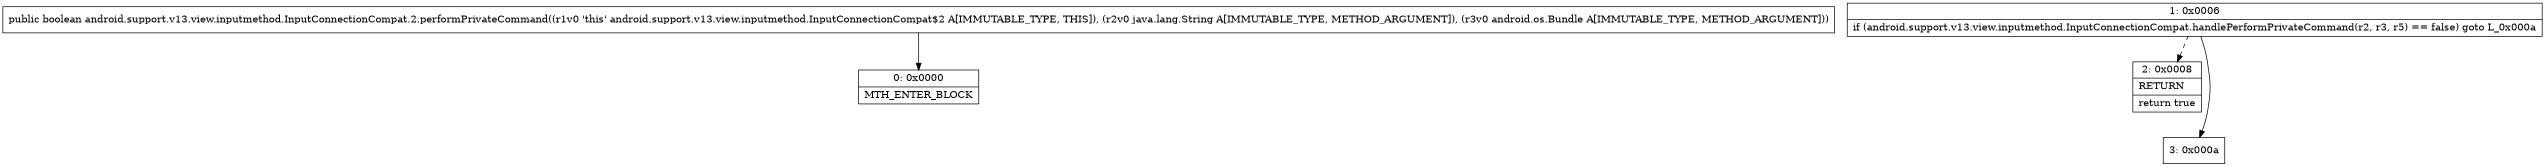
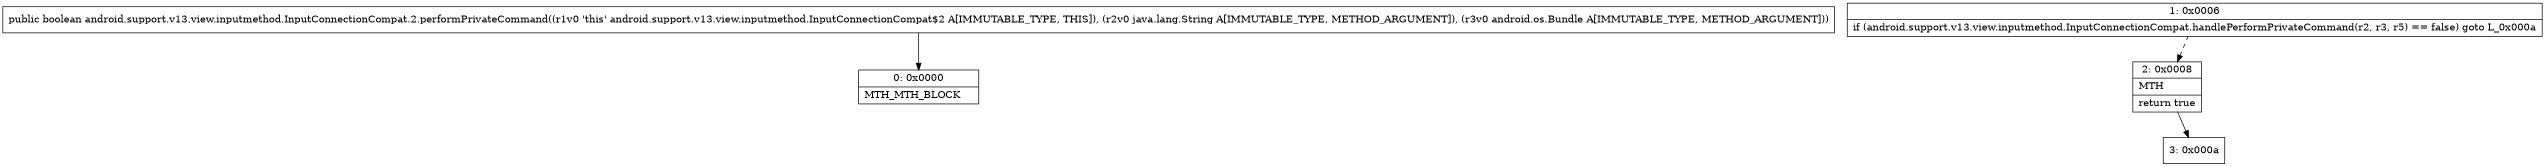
  digraph {
    node [shape=record]
-   n1 [label="{0\:\ 0x0000|MTH_ENTER_BLOCK\l}"]
+   n1 [label="{0\:\ 0x0000|MTH_MTH_BLOCK\l}"]
    n2 [label="{1\:\ 0x0006|if (android.support.v13.view.inputmethod.InputConnectionCompat.handlePerformPrivateCommand(r2, r3, r5) == false) goto L_0x000a\l}"]
-   n3 [label="{2\:\ 0x0008|RETURN\l|return true\l}"]
+   n3 [label="{2\:\ 0x0008|MTH\l|return true\l}"]
    n4 [label="{3\:\ 0x000a}"]
    n5 [label="{public boolean android.support.v13.view.inputmethod.InputConnectionCompat.2.performPrivateCommand((r1v0 'this' android.support.v13.view.inputmethod.InputConnectionCompat$2 A[IMMUTABLE_TYPE, THIS]), (r2v0 java.lang.String A[IMMUTABLE_TYPE, METHOD_ARGUMENT]), (r3v0 android.os.Bundle A[IMMUTABLE_TYPE, METHOD_ARGUMENT])) }"]
    n2 -> n3 [style=dashed]
-   n2 -> n4
+   n3 -> n4
    n5 -> n1
  }
